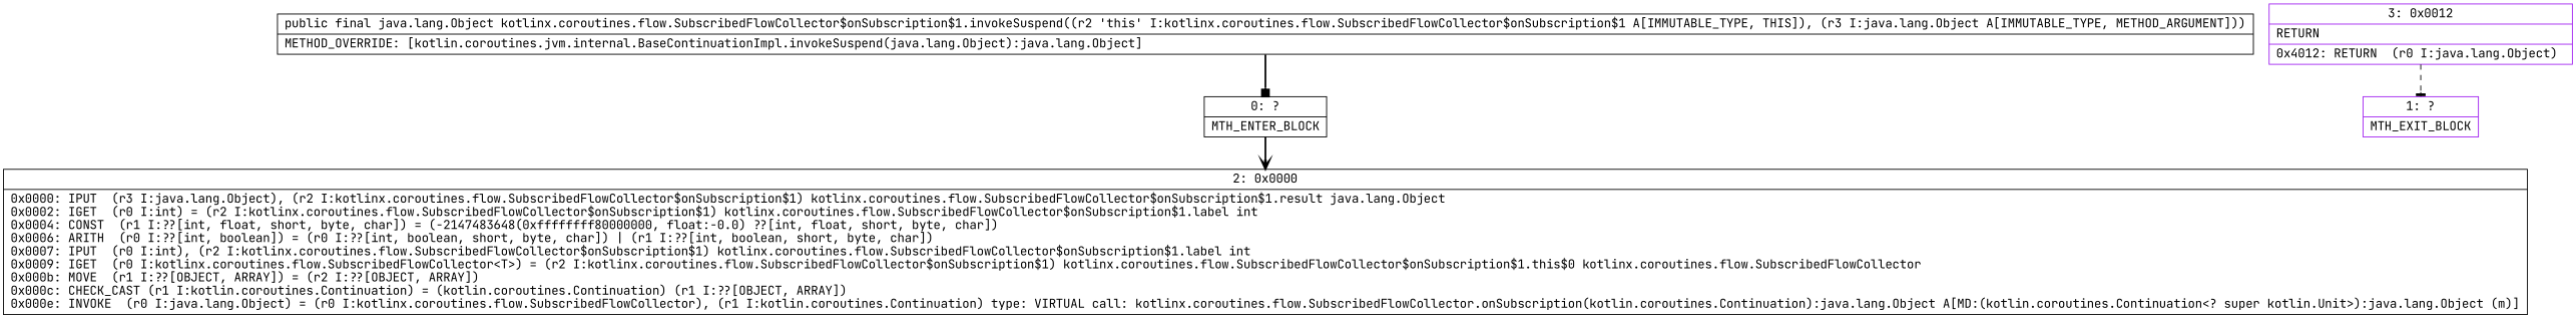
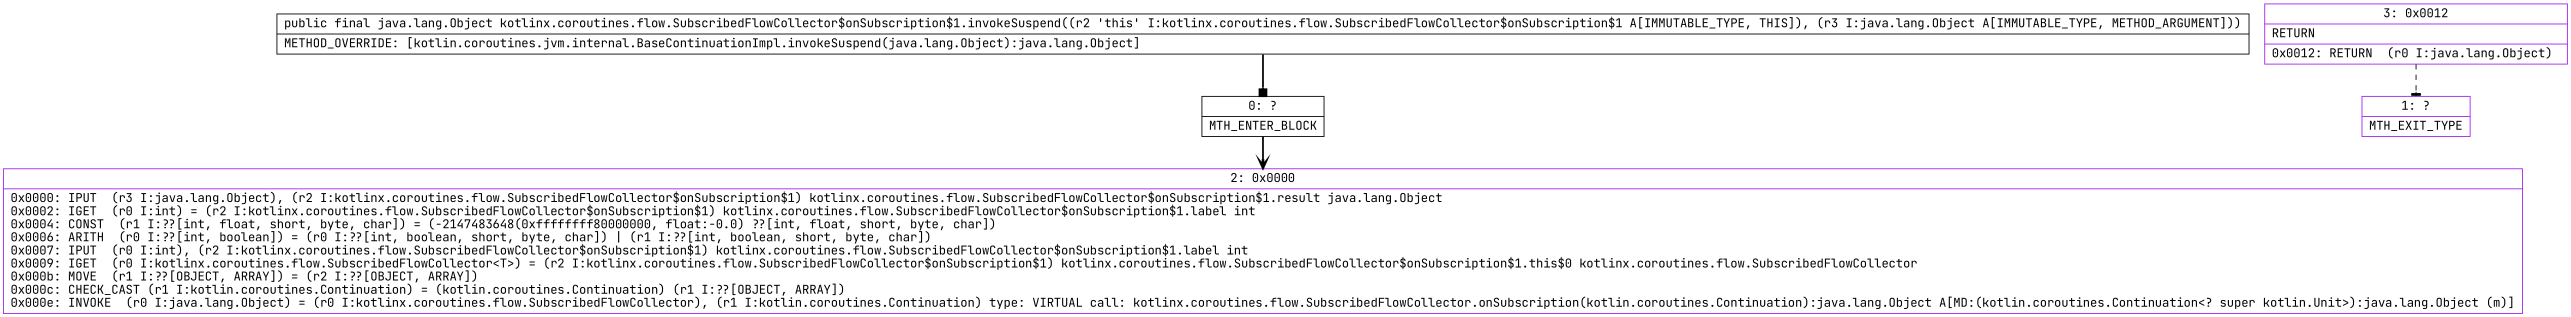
  digraph {
    fontname="JetBrains Mono"
    node [color=black fontname="JetBrains Mono" shape=record]
    edge [fontname="JetBrains Mono" style=bold]
    n1 [label="{0\:\ ?|MTH_ENTER_BLOCK\l}"]
-   n2 [label="{2\:\ 0x0000|0x0000: IPUT  (r3 I:java.lang.Object), (r2 I:kotlinx.coroutines.flow.SubscribedFlowCollector$onSubscription$1) kotlinx.coroutines.flow.SubscribedFlowCollector$onSubscription$1.result java.lang.Object \l0x0002: IGET  (r0 I:int) = (r2 I:kotlinx.coroutines.flow.SubscribedFlowCollector$onSubscription$1) kotlinx.coroutines.flow.SubscribedFlowCollector$onSubscription$1.label int \l0x0004: CONST  (r1 I:??[int, float, short, byte, char]) = (\-2147483648(0xffffffff80000000, float:\-0.0) ??[int, float, short, byte, char]) \l0x0006: ARITH  (r0 I:??[int, boolean]) = (r0 I:??[int, boolean, short, byte, char]) \| (r1 I:??[int, boolean, short, byte, char]) \l0x0007: IPUT  (r0 I:int), (r2 I:kotlinx.coroutines.flow.SubscribedFlowCollector$onSubscription$1) kotlinx.coroutines.flow.SubscribedFlowCollector$onSubscription$1.label int \l0x0009: IGET  (r0 I:kotlinx.coroutines.flow.SubscribedFlowCollector\<T\>) = (r2 I:kotlinx.coroutines.flow.SubscribedFlowCollector$onSubscription$1) kotlinx.coroutines.flow.SubscribedFlowCollector$onSubscription$1.this$0 kotlinx.coroutines.flow.SubscribedFlowCollector \l0x000b: MOVE  (r1 I:??[OBJECT, ARRAY]) = (r2 I:??[OBJECT, ARRAY]) \l0x000c: CHECK_CAST (r1 I:kotlin.coroutines.Continuation) = (kotlin.coroutines.Continuation) (r1 I:??[OBJECT, ARRAY]) \l0x000e: INVOKE  (r0 I:java.lang.Object) = (r0 I:kotlinx.coroutines.flow.SubscribedFlowCollector), (r1 I:kotlin.coroutines.Continuation) type: VIRTUAL call: kotlinx.coroutines.flow.SubscribedFlowCollector.onSubscription(kotlin.coroutines.Continuation):java.lang.Object A[MD:(kotlin.coroutines.Continuation\<? super kotlin.Unit\>):java.lang.Object (m)]\l}"]
-   n3 [color=purple label="{3\:\ 0x0012|RETURN\l|0x4012: RETURN  (r0 I:java.lang.Object) \l}"]
-   n4 [color=purple label="{1\:\ ?|MTH_EXIT_BLOCK\l}"]
+   n2 [color=purple label="{2\:\ 0x0000|0x0000: IPUT  (r3 I:java.lang.Object), (r2 I:kotlinx.coroutines.flow.SubscribedFlowCollector$onSubscription$1) kotlinx.coroutines.flow.SubscribedFlowCollector$onSubscription$1.result java.lang.Object \l0x0002: IGET  (r0 I:int) = (r2 I:kotlinx.coroutines.flow.SubscribedFlowCollector$onSubscription$1) kotlinx.coroutines.flow.SubscribedFlowCollector$onSubscription$1.label int \l0x0004: CONST  (r1 I:??[int, float, short, byte, char]) = (\-2147483648(0xffffffff80000000, float:\-0.0) ??[int, float, short, byte, char]) \l0x0006: ARITH  (r0 I:??[int, boolean]) = (r0 I:??[int, boolean, short, byte, char]) \| (r1 I:??[int, boolean, short, byte, char]) \l0x0007: IPUT  (r0 I:int), (r2 I:kotlinx.coroutines.flow.SubscribedFlowCollector$onSubscription$1) kotlinx.coroutines.flow.SubscribedFlowCollector$onSubscription$1.label int \l0x0009: IGET  (r0 I:kotlinx.coroutines.flow.SubscribedFlowCollector\<T\>) = (r2 I:kotlinx.coroutines.flow.SubscribedFlowCollector$onSubscription$1) kotlinx.coroutines.flow.SubscribedFlowCollector$onSubscription$1.this$0 kotlinx.coroutines.flow.SubscribedFlowCollector \l0x000b: MOVE  (r1 I:??[OBJECT, ARRAY]) = (r2 I:??[OBJECT, ARRAY]) \l0x000c: CHECK_CAST (r1 I:kotlin.coroutines.Continuation) = (kotlin.coroutines.Continuation) (r1 I:??[OBJECT, ARRAY]) \l0x000e: INVOKE  (r0 I:java.lang.Object) = (r0 I:kotlinx.coroutines.flow.SubscribedFlowCollector), (r1 I:kotlin.coroutines.Continuation) type: VIRTUAL call: kotlinx.coroutines.flow.SubscribedFlowCollector.onSubscription(kotlin.coroutines.Continuation):java.lang.Object A[MD:(kotlin.coroutines.Continuation\<? super kotlin.Unit\>):java.lang.Object (m)]\l}"]
+   n3 [color=purple label="{3\:\ 0x0012|RETURN\l|0x0012: RETURN  (r0 I:java.lang.Object) \l}"]
+   n4 [color=purple label="{1\:\ ?|MTH_EXIT_TYPE\l}"]
    n5 [label="{public final java.lang.Object kotlinx.coroutines.flow.SubscribedFlowCollector$onSubscription$1.invokeSuspend((r2 'this' I:kotlinx.coroutines.flow.SubscribedFlowCollector$onSubscription$1 A[IMMUTABLE_TYPE, THIS]), (r3 I:java.lang.Object A[IMMUTABLE_TYPE, METHOD_ARGUMENT]))  | METHOD_OVERRIDE: [kotlin.coroutines.jvm.internal.BaseContinuationImpl.invokeSuspend(java.lang.Object):java.lang.Object]\l}"]
    n1 -> n2 [arrowhead=vee]
    n3 -> n4 [arrowhead=tee style=dashed]
    n5 -> n1 [arrowhead=box]
  }
